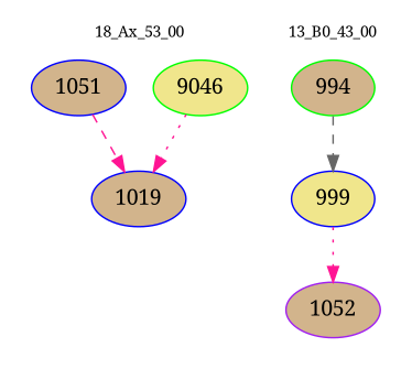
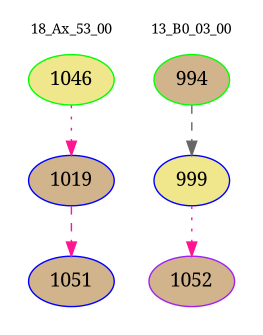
  digraph {
    fontname="Noto Serif"
    node [color=blue fillcolor=tan fontname="Noto Serif" style=filled]
    edge [color=deeppink fontname="Noto Serif" style=dotted]
-   n1 [color=green fillcolor=khaki label=9046]
+   n1 [color=green fillcolor=khaki label=1046]
    n2 [label=1019]
    n3 [label=1051]
    n4 [color=green label=994]
    n5 [fillcolor=khaki label=999]
    n6 [color=purple label=1052]
    subgraph cluster_1 {
      color=white
      fontsize=10
      label="18_Ax_53_00"
      n1
      n2
      n3
    }
    subgraph cluster_2 {
      color=white
      fontsize=10
-     label="13_B0_43_00"
+     label="13_B0_03_00"
      n4
      n5
      n6
    }
    n1 -> n2
-   n3 -> n2 [style=dashed]
+   n2 -> n3 [style=dashed]
    n4 -> n5 [color=gray40 style=dashed]
    n5 -> n6
  }
